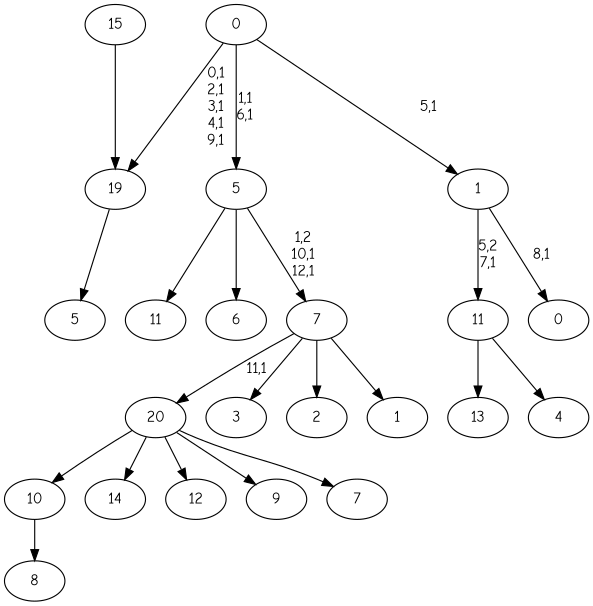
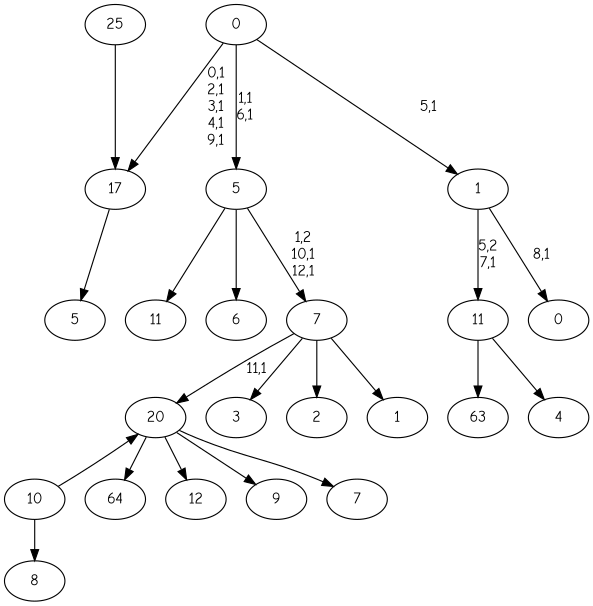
  digraph {
    fontname="Comic Neue"
    node [fontname="Comic Neue"]
    edge [fontname="Comic Neue"]
-   n1 [label=15]
-   17 [label=19]
-   n3 [label=14]
-   n4 [label=13]
+   n1 [label=25]
+   17
+   n3 [label=64]
+   n4 [label=63]
    n5 [label=12]
    n6 [label=11]
    n7 [label=10]
    n8 [label=8]
    n9 [label=9]
    n10 [label=7]
    20
    n12 [label=6]
    n13 [label=5]
    n14 [label=4]
    11
    n16 [label=3]
    n17 [label=2]
    n18 [label=1]
    7
    5
    n21 [label=0]
    1
    0
    n1 -> 17
    17 -> n13
    n7 -> n8
    20 -> n3
    20 -> n5
-   20 -> n7
+   n7 -> 20
    20 -> n9
    20 -> n10
    11 -> n4
    11 -> n14
    7 -> 20 [label="11,1"]
    7 -> n16
    7 -> n17
    7 -> n18
    5 -> n6
    5 -> n12
    5 -> 7 [label="1,2\n10,1\n12,1"]
    1 -> 11 [label="5,2\n7,1"]
    1 -> n21 [label="8,1"]
    0 -> 17 [label="0,1\n2,1\n3,1\n4,1\n9,1"]
    0 -> 5 [label="1,1\n6,1"]
    0 -> 1 [label="5,1"]
  }
